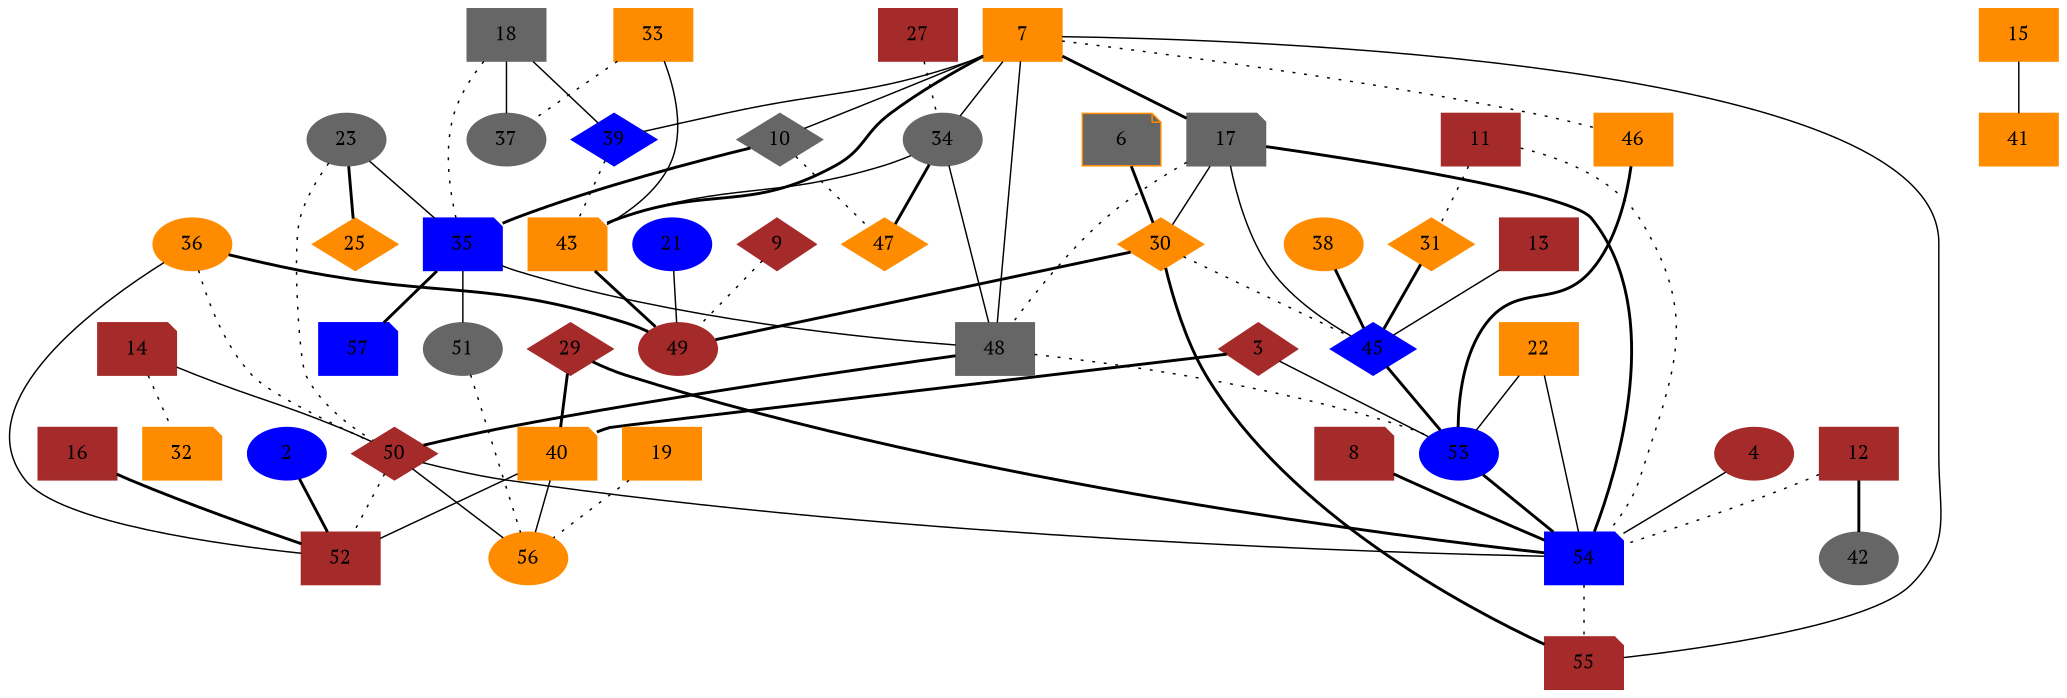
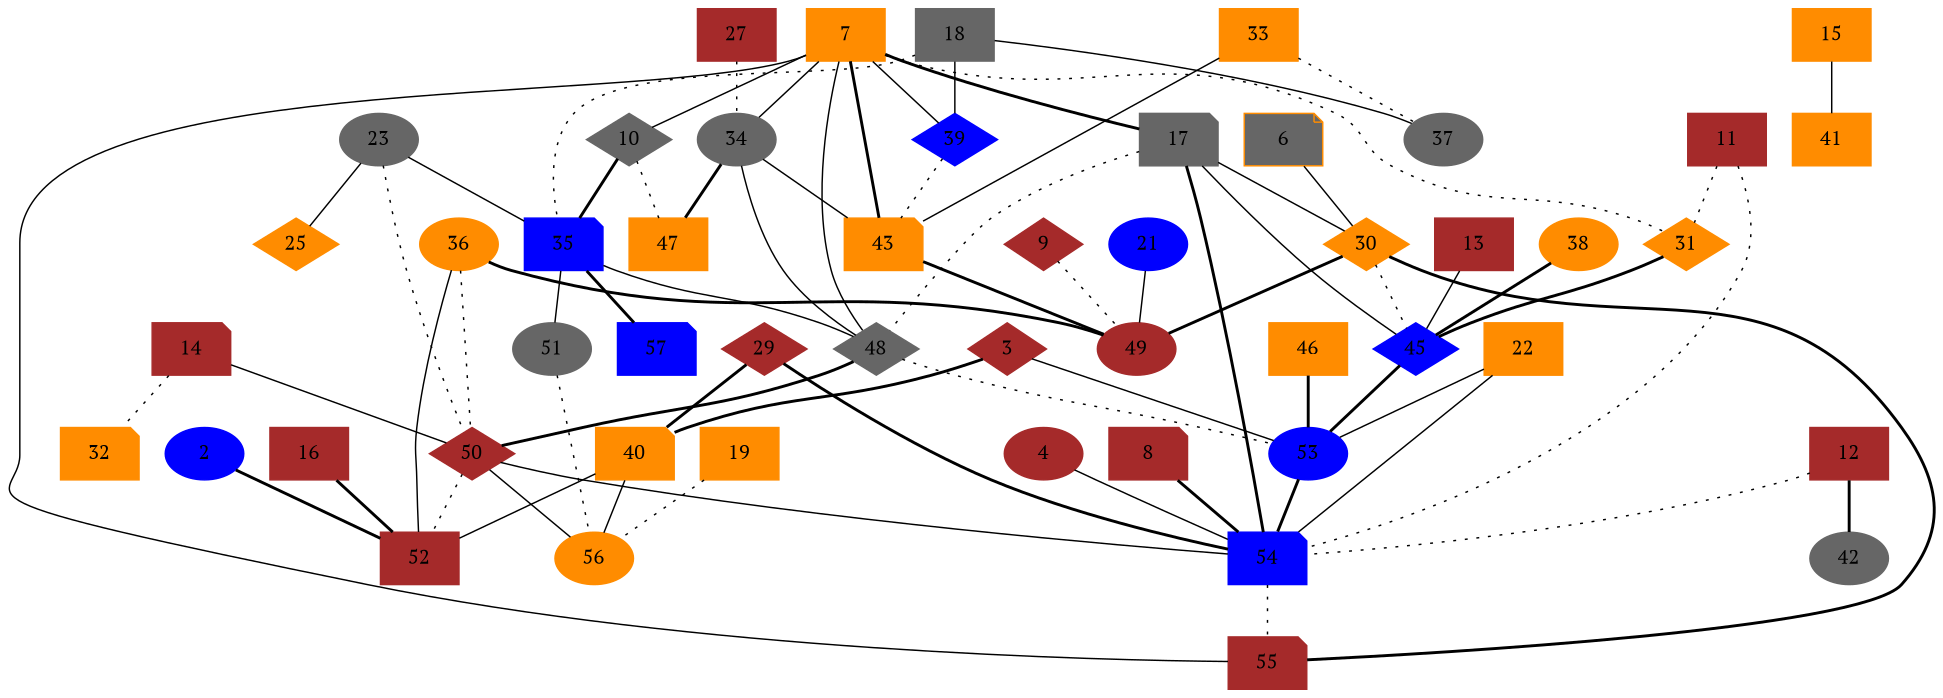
  graph {
    fontname="PT Serif"
    node [color=darkorange fontname="PT Serif" shape=box style=filled]
    edge [fontname="PT Serif" style=solid weight=1.0]
    2 [color=blue shape=ellipse]
    52 [color=brown]
    3 [color=brown shape=diamond]
    40 [shape=note]
    53 [color=blue shape=ellipse]
    56 [shape=ellipse]
    54 [color=blue shape=note]
    4 [color=brown shape=ellipse]
    55 [color=brown shape=note]
    6 [fillcolor=gray40 shape=note]
    30 [shape=diamond]
    49 [color=brown shape=ellipse]
    45 [color=blue shape=diamond]
    10 [color=gray40 shape=diamond]
    7
    17 [color=gray40 shape=note]
    34 [color=gray40 shape=ellipse]
    39 [color=blue shape=diamond]
    43 [shape=note]
    46
-   48 [color=gray40]
+   48 [color=gray40 shape=diamond]
    35 [color=blue shape=note]
-   47 [shape=diamond]
+   47
    50 [color=brown shape=diamond]
    8 [color=brown shape=note]
    9 [color=brown shape=diamond]
    51 [color=gray40 shape=ellipse]
    57 [color=blue shape=note]
    11 [color=brown]
    31 [shape=diamond]
    12 [color=brown]
    42 [color=gray40 shape=ellipse]
    13 [color=brown]
    14 [color=brown shape=note]
    32 [shape=note]
    15
    41
    16 [color=brown]
    18 [color=gray40]
    37 [color=gray40 shape=ellipse]
    19
    21 [color=blue shape=ellipse]
    22
    23 [color=gray40 shape=ellipse]
    25 [shape=diamond]
    27 [color=brown]
    29 [color=brown shape=diamond]
    33
    36 [shape=ellipse]
    38 [shape=ellipse]
    2 -- 52 [style=bold]
    3 -- 40 [style=bold]
    3 -- 53
    40 -- 52
    40 -- 56
    53 -- 54 [style=bold]
    54 -- 55 [style=dotted]
    4 -- 54
-   6 -- 30 [style=bold]
+   6 -- 30
    30 -- 55 [style=bold]
    30 -- 49 [style=bold]
    30 -- 45 [style=dotted]
    45 -- 53 [style=bold]
    10 -- 35 [style=bold]
    10 -- 47 [style=dotted]
    7 -- 55
    7 -- 10
    7 -- 17 [style=bold]
    7 -- 34
    7 -- 39
    7 -- 43 [style=bold]
-   7 -- 46 [style=dotted]
+   7 -- 31 [style=dotted]
    7 -- 48
    17 -- 54 [style=bold]
    17 -- 30
    17 -- 45
    17 -- 48 [style=dotted]
    34 -- 43
    34 -- 48
    34 -- 47 [style=bold]
    39 -- 43 [style=dotted]
    43 -- 49 [style=bold]
    46 -- 53 [style=bold]
    48 -- 53 [style=dotted]
    48 -- 50 [style=bold]
    35 -- 48
    35 -- 51
    35 -- 57 [style=bold]
    50 -- 52 [style=dotted weight=2.0]
    50 -- 56
    50 -- 54
    8 -- 54 [style=bold]
    9 -- 49 [style=dotted]
    51 -- 56 [style=dotted]
    11 -- 54 [style=dotted weight=2.0]
    11 -- 31 [style=dotted weight=2.0]
    31 -- 45 [style=bold]
    12 -- 54 [style=dotted]
    12 -- 42 [style=bold weight=2.0]
    13 -- 45
    14 -- 50
    14 -- 32 [style=dotted]
    15 -- 41
    16 -- 52 [style=bold]
    18 -- 39
    18 -- 35 [style=dotted]
    18 -- 37
    19 -- 56 [style=dotted]
    21 -- 49 [weight=2.0]
    22 -- 53
    22 -- 54
    23 -- 35
    23 -- 50 [style=dotted]
-   23 -- 25 [style=bold]
+   23 -- 25
    27 -- 34 [style=dotted]
    29 -- 40 [style=bold]
    29 -- 54 [style=bold]
    33 -- 43
    33 -- 37 [style=dotted]
    36 -- 52
    36 -- 49 [style=bold]
    36 -- 50 [style=dotted]
    38 -- 45 [style=bold]
  }
